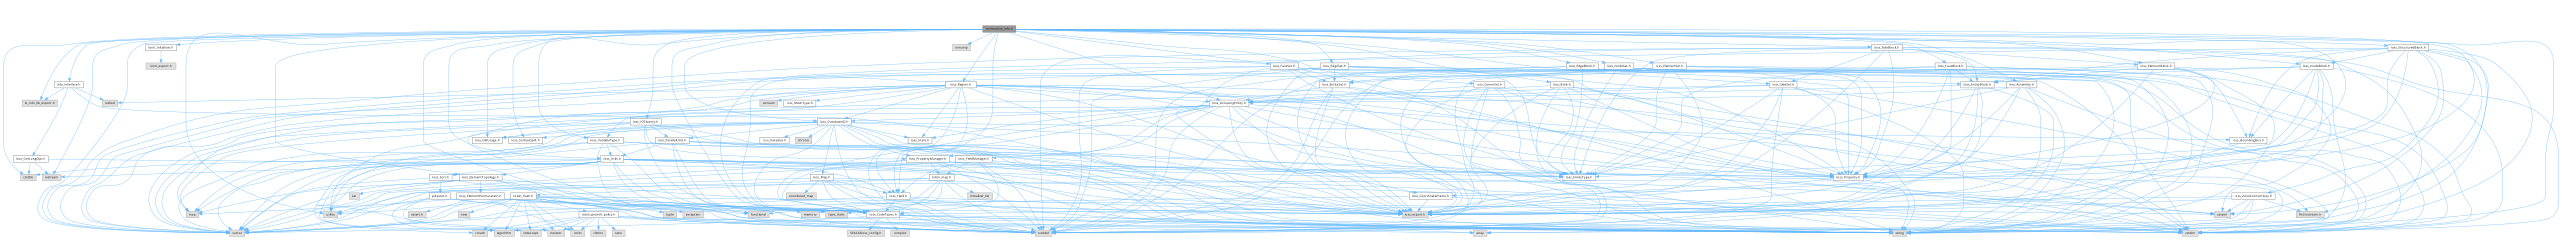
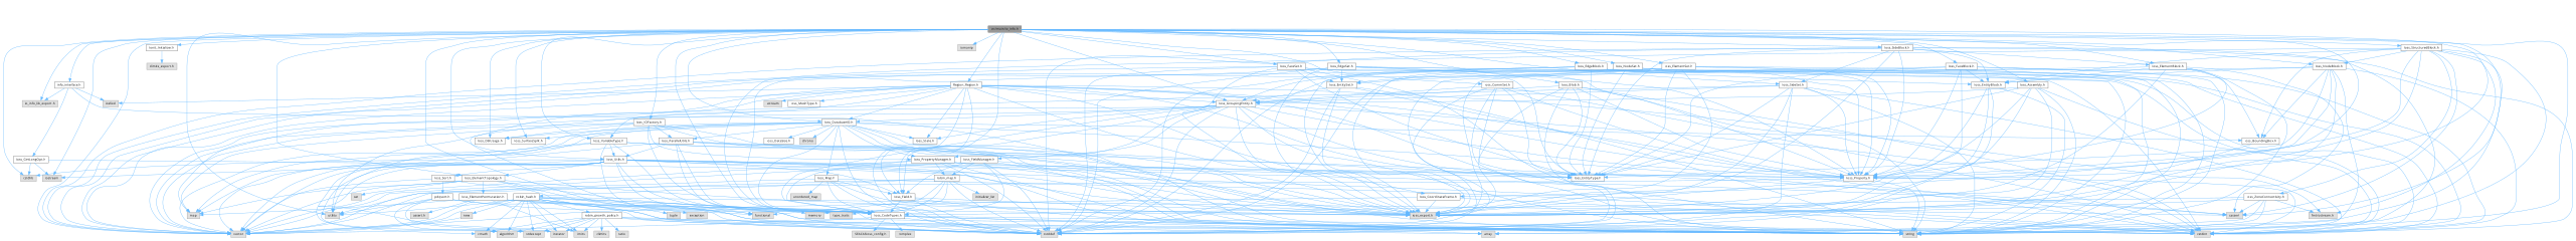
  digraph {
    fontname="Open Sans"
    node [color=grey40 fillcolor=white fontname="Open Sans" fontsize=10 shape=box style=filled]
    edge [color=steelblue1 fontname="Open Sans" fontsize=10 labelfontname=Helvetica labelfontsize=10 style=solid]
    n1 [color=gray40 fillcolor=grey60 fontcolor=black height=0.2 label="src/main/io_info.h" width=0.4]
    n2 [color=grey60 fillcolor="#E0E0E0" height=0.2 label="io_info_lib_export.h" width=0.4]
    n3 [height=0.2 label="info_interface.h" width=0.4]
    n4 [color=grey60 fillcolor="#E0E0E0" height=0.2 label=cstdlib width=0.4]
    n5 [color=grey60 fillcolor="#E0E0E0" height=0.2 label=iostream width=0.4]
    n6 [color=grey60 fillcolor="#E0E0E0" height=0.2 label=string width=0.4]
    n7 [height=0.2 label="Ionit_Initializer.h" width=0.4]
    n8 [height=0.2 label="Ioss_CodeTypes.h" width=0.4]
    n9 [color=grey60 fillcolor="#E0E0E0" height=0.2 label=cstddef width=0.4]
    n10 [color=grey60 fillcolor="#E0E0E0" height=0.2 label=vector width=0.4]
    n11 [height=0.2 label="Ioss_SurfaceSplit.h" width=0.4]
    n12 [height=0.2 label="Ioss_Utils.h" width=0.4]
    n13 [height=0.2 label="Ioss_ElementTopology.h" width=0.4]
    n14 [height=0.2 label="Ioss_Field.h" width=0.4]
    n15 [height=0.2 label="Ioss_Property.h" width=0.4]
    n16 [color=grey60 fillcolor="#E0E0E0" height=0.2 label=utility width=0.4]
    n17 [color=grey60 fillcolor="#E0E0E0" height=0.2 label=cassert width=0.4]
    n18 [color=grey60 fillcolor="#E0E0E0" height=0.2 label=iomanip width=0.4]
    n19 [height=0.2 label="Ioss_Assembly.h" width=0.4]
    n20 [height=0.2 label="Ioss_GroupingEntity.h" width=0.4]
    n21 [height=0.2 label="Ioss_DatabaseIO.h" width=0.4]
    n22 [height=0.2 label="Ioss_DBUsage.h" width=0.4]
    n23 [height=0.2 label="Ioss_VariableType.h" width=0.4]
    n24 [height=0.2 label="Ioss_Blob.h" width=0.4]
    n25 [height=0.2 label="Ioss_CommSet.h" width=0.4]
    n26 [height=0.2 label="Ioss_CoordinateFrame.h" width=0.4]
    n27 [height=0.2 label="Ioss_EdgeBlock.h" width=0.4]
    n28 [height=0.2 label="Ioss_EdgeSet.h" width=0.4]
    n29 [height=0.2 label="Ioss_ElementBlock.h" width=0.4]
    n30 [height=0.2 label="Ioss_ElementSet.h" width=0.4]
    n31 [height=0.2 label="Ioss_FaceBlock.h" width=0.4]
    n32 [height=0.2 label="Ioss_FaceSet.h" width=0.4]
    n33 [height=0.2 label="Ioss_IOFactory.h" width=0.4]
    n34 [height=0.2 label="Ioss_NodeBlock.h" width=0.4]
    n35 [height=0.2 label="Ioss_NodeSet.h" width=0.4]
-   n36 [height=0.2 label="Ioss_Region.h" width=0.4]
+   n36 [height=0.2 label="Region_Region.h" width=0.4]
    n37 [height=0.2 label="Ioss_SideBlock.h" width=0.4]
    n38 [height=0.2 label="Ioss_SideSet.h" width=0.4]
    n39 [height=0.2 label="Ioss_StructuredBlock.h" width=0.4]
    n40 [height=0.2 label="Ioss_GetLongOpt.h" width=0.4]
    n41 [color=grey60 fillcolor="#E0E0E0" height=0.2 label=iosfwd width=0.4]
-   n42 [color=grey60 fillcolor="#E0E0E0" height=0.2 label="ionit_export.h" width=0.4]
+   n42 [color=grey60 fillcolor="#E0E0E0" height=0.2 label="climits_export.h" width=0.4]
    n43 [color=grey60 fillcolor="#E0E0E0" height=0.2 label=array width=0.4]
    n44 [color=grey60 fillcolor="#E0E0E0" height=0.2 label=cstdint width=0.4]
    n45 [color=grey60 fillcolor="#E0E0E0" height=0.2 label="SEACASIoss_config.h" width=0.4]
    n46 [color=grey60 fillcolor="#E0E0E0" height=0.2 label=complex width=0.4]
    n47 [color=grey60 fillcolor="#E0E0E0" height=0.2 label="ioss_export.h" width=0.4]
    n48 [height=0.2 label="Ioss_EntityType.h" width=0.4]
    n49 [height=0.2 label="Ioss_Sort.h" width=0.4]
    n50 [color=grey60 fillcolor="#E0E0E0" height=0.2 label=algorithm width=0.4]
    n51 [color=grey60 fillcolor="#E0E0E0" height=0.2 label=cmath width=0.4]
    n52 [color=grey60 fillcolor="#E0E0E0" height=0.2 label=stdexcept width=0.4]
    n53 [height=0.2 label="Ioss_ElementPermutation.h" width=0.4]
    n54 [color=grey60 fillcolor="#E0E0E0" height=0.2 label=map width=0.4]
    n55 [color=grey60 fillcolor="#E0E0E0" height=0.2 label=set width=0.4]
    n56 [height=0.2 label="Ioss_PropertyManager.h" width=0.4]
    n57 [height=0.2 label="Ioss_State.h" width=0.4]
    n58 [height=0.2 label="Ioss_FieldManager.h" width=0.4]
    n59 [height=0.2 label="Ioss_BoundingBox.h" width=0.4]
    n60 [height=0.2 label="Ioss_DataSize.h" width=0.4]
    n61 [height=0.2 label="Ioss_Map.h" width=0.4]
    n62 [height=0.2 label="Ioss_ParallelUtils.h" width=0.4]
    n63 [color=grey60 fillcolor="#E0E0E0" height=0.2 label=chrono width=0.4]
    n64 [color=grey60 fillcolor="#E0E0E0" height=0.2 label=functional width=0.4]
    n65 [height=0.2 label="Ioss_EntityBlock.h" width=0.4]
    n66 [height=0.2 label="Ioss_EntitySet.h" width=0.4]
    n67 [height=0.2 label="Ioss_MeshType.h" width=0.4]
    n68 [color=grey60 fillcolor="#E0E0E0" height=0.2 label=sstream width=0.4]
    n69 [color=grey60 fillcolor="#E0E0E0" height=0.2 label="fmt/ostream.h" width=0.4]
    n70 [height=0.2 label="Ioss_ZoneConnectivity.h" width=0.4]
    n71 [height=0.2 label="pdqsort.h" width=0.4]
    n72 [color=grey60 fillcolor="#E0E0E0" height=0.2 label="assert.h" width=0.4]
    n73 [color=grey60 fillcolor="#E0E0E0" height=0.2 label=limits width=0.4]
    n74 [color=grey60 fillcolor="#E0E0E0" height=0.2 label=iterator width=0.4]
    n75 [height=0.2 label="robin_map.h" width=0.4]
    n76 [color=grey60 fillcolor="#E0E0E0" height=0.2 label=unordered_map width=0.4]
    n77 [color=grey60 fillcolor="#E0E0E0" height=0.2 label=initializer_list width=0.4]
    n78 [color=grey60 fillcolor="#E0E0E0" height=0.2 label=memory width=0.4]
    n79 [color=grey60 fillcolor="#E0E0E0" height=0.2 label=type_traits width=0.4]
    n80 [height=0.2 label="robin_hash.h" width=0.4]
    n81 [color=grey60 fillcolor="#E0E0E0" height=0.2 label=exception width=0.4]
    n82 [color=grey60 fillcolor="#E0E0E0" height=0.2 label=new width=0.4]
    n83 [color=grey60 fillcolor="#E0E0E0" height=0.2 label=tuple width=0.4]
    n84 [height=0.2 label="robin_growth_policy.h" width=0.4]
    n85 [color=grey60 fillcolor="#E0E0E0" height=0.2 label=climits width=0.4]
    n86 [color=grey60 fillcolor="#E0E0E0" height=0.2 label=ratio width=0.4]
    n1 -> n2
    n1 -> n3
    n1 -> n4
    n1 -> n5
    n1 -> n6
    n1 -> n7
    n1 -> n8
    n1 -> n9
    n1 -> n10
    n1 -> n11
    n1 -> n12
    n1 -> n13
    n1 -> n14
    n1 -> n15
    n1 -> n16
    n1 -> n17
    n1 -> n18
    n1 -> n19
    n1 -> n20
    n1 -> n21
    n1 -> n22
    n1 -> n23
    n1 -> n24
    n1 -> n25
    n1 -> n26
    n1 -> n27
    n1 -> n28
    n1 -> n29
    n1 -> n30
    n1 -> n31
    n1 -> n32
    n1 -> n33
    n1 -> n34
    n1 -> n35
    n1 -> n36
    n1 -> n37
    n1 -> n38
    n1 -> n39
    n3 -> n2
    n3 -> n6
    n3 -> n40
    n3 -> n41
    n7 -> n42
    n8 -> n6
    n8 -> n9
    n8 -> n10
    n8 -> n43
    n8 -> n44
    n8 -> n45
    n8 -> n46
    n12 -> n4
    n12 -> n5
    n12 -> n6
    n12 -> n8
    n12 -> n9
    n12 -> n10
    n12 -> n13
    n12 -> n14
    n12 -> n15
    n12 -> n17
    n12 -> n44
    n12 -> n47
    n12 -> n48
    n12 -> n49
    n12 -> n50
    n12 -> n51
    n12 -> n52
    n13 -> n6
    n13 -> n8
    n13 -> n10
    n13 -> n47
    n13 -> n53
    n13 -> n54
    n13 -> n55
    n14 -> n6
    n14 -> n8
    n14 -> n9
-   n14 -> n10
+   n82 -> n10
    n14 -> n47
    n15 -> n6
    n15 -> n10
    n15 -> n44
    n15 -> n47
    n19 -> n6
    n19 -> n9
    n19 -> n15
    n19 -> n20
    n19 -> n44
    n19 -> n47
    n19 -> n48
    n20 -> n6
    n20 -> n8
    n20 -> n9
    n20 -> n10
    n20 -> n14
    n20 -> n15
    n20 -> n21
    n20 -> n23
    n20 -> n44
    n20 -> n47
    n20 -> n48
    n20 -> n56
    n20 -> n57
    n20 -> n58
    n21 -> n6
    n21 -> n8
    n21 -> n9
    n21 -> n10
    n21 -> n11
    n21 -> n16
    n21 -> n22
    n21 -> n44
    n21 -> n47
    n21 -> n48
    n21 -> n54
    n21 -> n56
    n21 -> n57
    n21 -> n59
    n21 -> n60
    n21 -> n61
    n21 -> n62
    n21 -> n63
    n23 -> n6
    n23 -> n8
    n23 -> n10
    n23 -> n12
    n23 -> n47
    n23 -> n54
    n23 -> n64
    n24 -> n6
    n24 -> n9
    n24 -> n15
    n24 -> n20
    n24 -> n44
    n24 -> n47
    n24 -> n48
    n25 -> n6
    n25 -> n9
    n25 -> n15
    n25 -> n20
    n25 -> n44
    n25 -> n47
    n25 -> n48
    n26 -> n10
    n26 -> n44
    n26 -> n47
    n27 -> n6
    n27 -> n9
    n27 -> n15
    n27 -> n44
    n27 -> n47
    n27 -> n48
    n27 -> n65
    n28 -> n6
    n28 -> n9
    n28 -> n10
    n28 -> n15
    n28 -> n44
    n28 -> n47
    n28 -> n48
    n28 -> n66
    n29 -> n6
    n29 -> n8
    n29 -> n15
    n29 -> n17
    n29 -> n47
    n29 -> n59
    n29 -> n65
    n30 -> n6
    n30 -> n9
    n30 -> n10
    n30 -> n15
    n30 -> n44
    n30 -> n47
    n30 -> n48
    n30 -> n66
    n31 -> n6
    n31 -> n9
    n31 -> n15
    n31 -> n44
    n31 -> n47
    n31 -> n48
    n31 -> n65
    n32 -> n6
    n32 -> n9
    n32 -> n10
    n32 -> n15
    n32 -> n44
    n32 -> n47
    n32 -> n48
    n32 -> n66
    n33 -> n6
    n33 -> n8
    n33 -> n10
    n33 -> n22
    n33 -> n47
    n33 -> n54
    n33 -> n56
    n33 -> n62
    n34 -> n6
    n34 -> n9
    n34 -> n15
    n34 -> n44
    n34 -> n47
    n34 -> n48
    n34 -> n59
    n34 -> n65
    n35 -> n6
    n35 -> n9
    n35 -> n15
    n35 -> n44
    n35 -> n47
    n35 -> n48
    n35 -> n66
    n36 -> n6
    n36 -> n9
    n36 -> n10
    n36 -> n14
    n36 -> n15
    n36 -> n16
    n36 -> n20
    n36 -> n21
    n36 -> n26
    n36 -> n41
    n36 -> n44
    n36 -> n47
    n36 -> n48
    n36 -> n54
    n36 -> n57
    n36 -> n64
    n36 -> n67
    n36 -> n68
    n36 -> n69
    n37 -> n6
    n37 -> n9
    n37 -> n10
    n37 -> n15
    n37 -> n29
    n37 -> n38
    n37 -> n44
    n37 -> n47
    n37 -> n48
    n37 -> n65
    n38 -> n6
    n38 -> n9
    n38 -> n10
    n38 -> n15
    n38 -> n20
    n38 -> n44
    n38 -> n47
    n38 -> n48
    n39 -> n6
    n39 -> n8
    n39 -> n15
    n39 -> n17
    n39 -> n34
    n39 -> n43
    n39 -> n47
    n39 -> n59
    n39 -> n65
    n39 -> n69
    n39 -> n70
    n40 -> n4
    n40 -> n5
    n40 -> n47
    n49 -> n9
    n49 -> n10
    n49 -> n71
    n53 -> n6
    n53 -> n8
    n53 -> n10
    n53 -> n47
    n53 -> n54
    n53 -> n72
    n53 -> n73
    n56 -> n6
    n56 -> n8
    n56 -> n9
    n56 -> n10
    n56 -> n15
    n56 -> n47
    n56 -> n75
    n58 -> n6
    n58 -> n8
    n58 -> n9
    n58 -> n10
    n58 -> n14
    n58 -> n47
    n58 -> n75
    n59 -> n47
    n61 -> n8
    n61 -> n9
    n61 -> n10
    n61 -> n14
    n61 -> n44
    n61 -> n47
    n61 -> n76
    n62 -> n6
    n62 -> n8
    n62 -> n9
    n62 -> n10
    n62 -> n12
    n62 -> n17
    n62 -> n47
    n65 -> n6
    n65 -> n9
    n65 -> n15
-   n65 -> n20
+   n27 -> n20
    n65 -> n47
    n66 -> n6
    n66 -> n9
    n66 -> n15
    n66 -> n20
    n66 -> n47
    n70 -> n6
    n70 -> n8
    n70 -> n17
    n70 -> n43
    n70 -> n47
    n70 -> n69
    n71 -> n9
    n71 -> n16
    n71 -> n50
    n71 -> n64
    n71 -> n74
    n75 -> n9
    n75 -> n16
    n75 -> n64
    n75 -> n77
    n75 -> n78
    n75 -> n79
    n75 -> n80
    n80 -> n9
    n80 -> n10
    n80 -> n16
    n80 -> n17
    n80 -> n44
    n80 -> n50
    n80 -> n51
    n80 -> n52
    n80 -> n73
    n80 -> n74
    n80 -> n78
    n80 -> n79
    n80 -> n81
    n80 -> n82
    n80 -> n83
    n80 -> n84
    n84 -> n9
    n84 -> n43
    n84 -> n44
    n84 -> n50
    n84 -> n51
    n84 -> n52
    n84 -> n73
    n84 -> n74
    n84 -> n85
    n84 -> n86
  }
